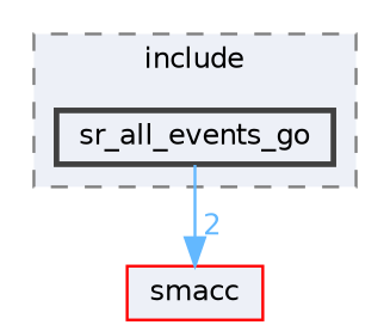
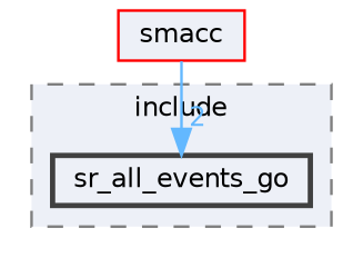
  digraph {
    compound=true
    node [fillcolor="#edf0f7" fontname=Helvetica fontsize=10 shape=box]
    n1 [color=grey25 height=0.2 label=sr_all_events_go style="filled,bold" width=0.4]
    n2 [color=red height=0.2 label=smacc style=filled width=0.4]
    subgraph cluster_1 {
      bgcolor="#edf0f7"
      fontname=Helvetica
      fontsize=10
      label=include
      pencolor=grey50
      style="filled,dashed"
      n1
    }
-   n1 -> n2 [color=steelblue1 fontcolor=steelblue1 fontname=Helvetica fontsize=10 headlabel=2 labeldistance=1.5 labelfontname=Helvetica labelfontsize=10]
+   n2 -> n1 [color=steelblue1 fontcolor=steelblue1 fontname=Helvetica fontsize=10 headlabel=2 labeldistance=1.5 labelfontname=Helvetica labelfontsize=10]
  }
